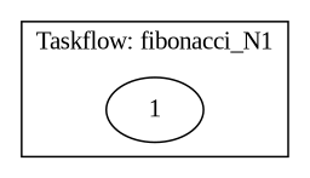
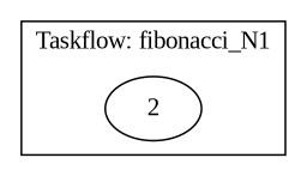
  digraph {
    fontname="Liberation Serif"
-   n1 [label=1 fontname="Liberation Serif"]
+   n1 [label=2 fontname="Liberation Serif"]
    subgraph cluster_1 {
      label="Taskflow: fibonacci_N1"
      n1
    }
  }
